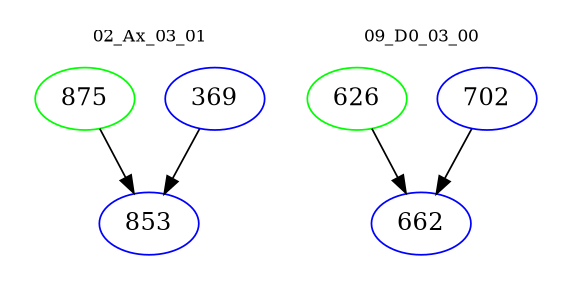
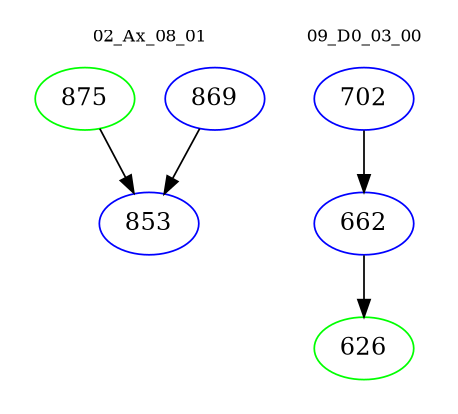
  digraph {
    node [color=blue]
    edge [color=black]
-   n1 [label=369]
+   n1 [label=869]
    n2 [label=853]
    n3 [color=green label=875]
    n4 [label=702]
    n5 [label=662]
    n6 [color=green label=626]
    subgraph cluster_1 {
      color=white
      fontsize=10
-     label="02_Ax_03_01"
+     label="02_Ax_08_01"
      n1
      n2
      n3
    }
    subgraph cluster_2 {
      color=white
      fontsize=10
      label="09_D0_03_00"
      n4
      n5
      n6
    }
    n1 -> n2
    n3 -> n2
    n4 -> n5
-   n6 -> n5
+   n5 -> n6
  }
